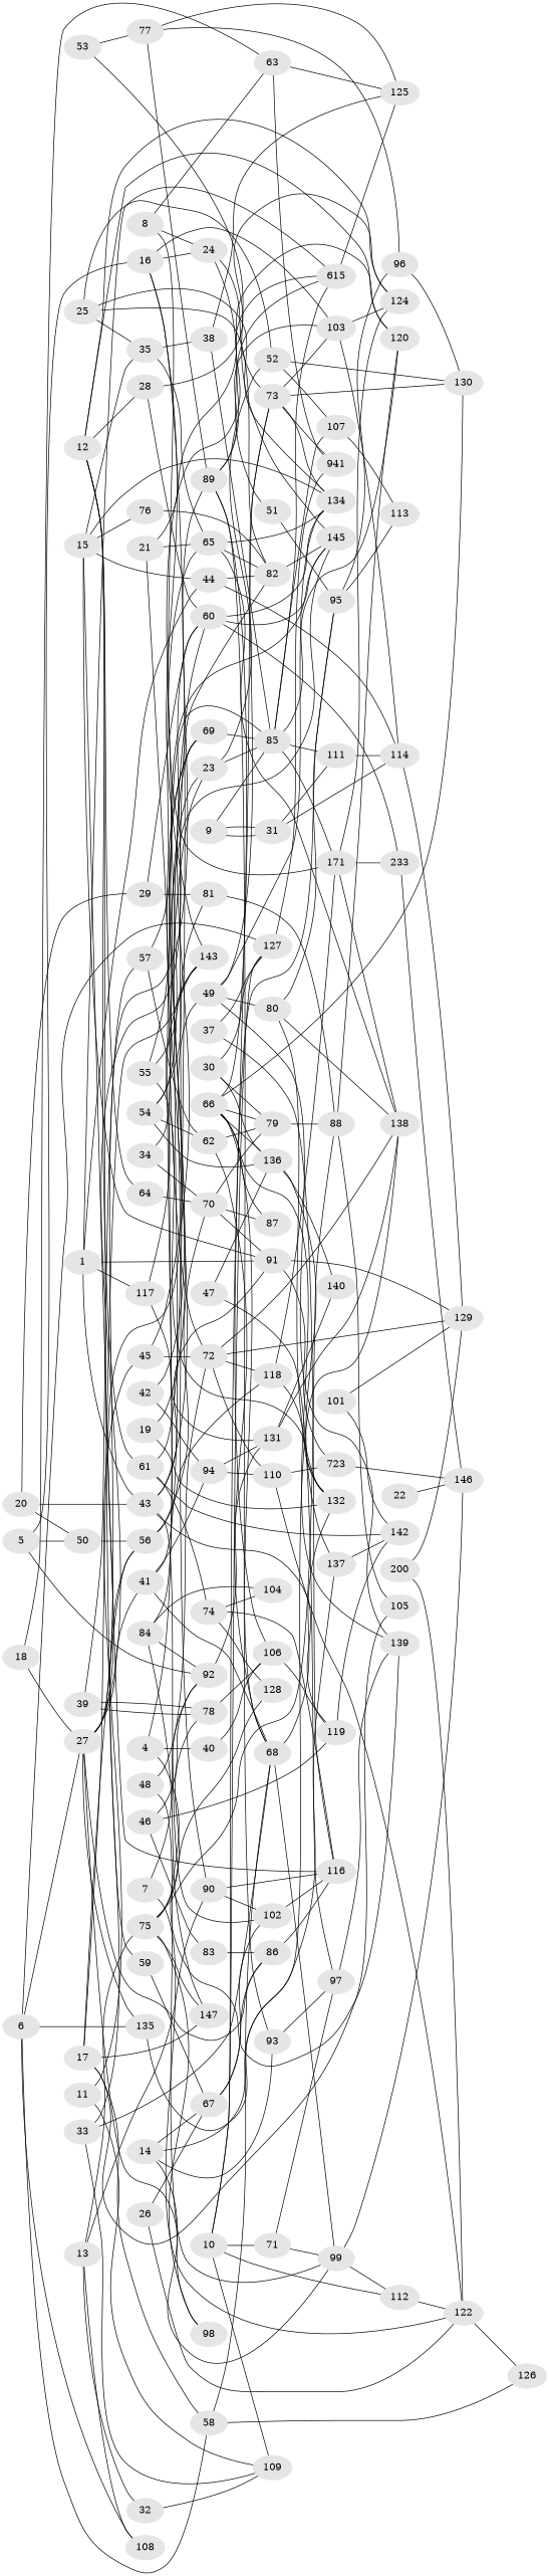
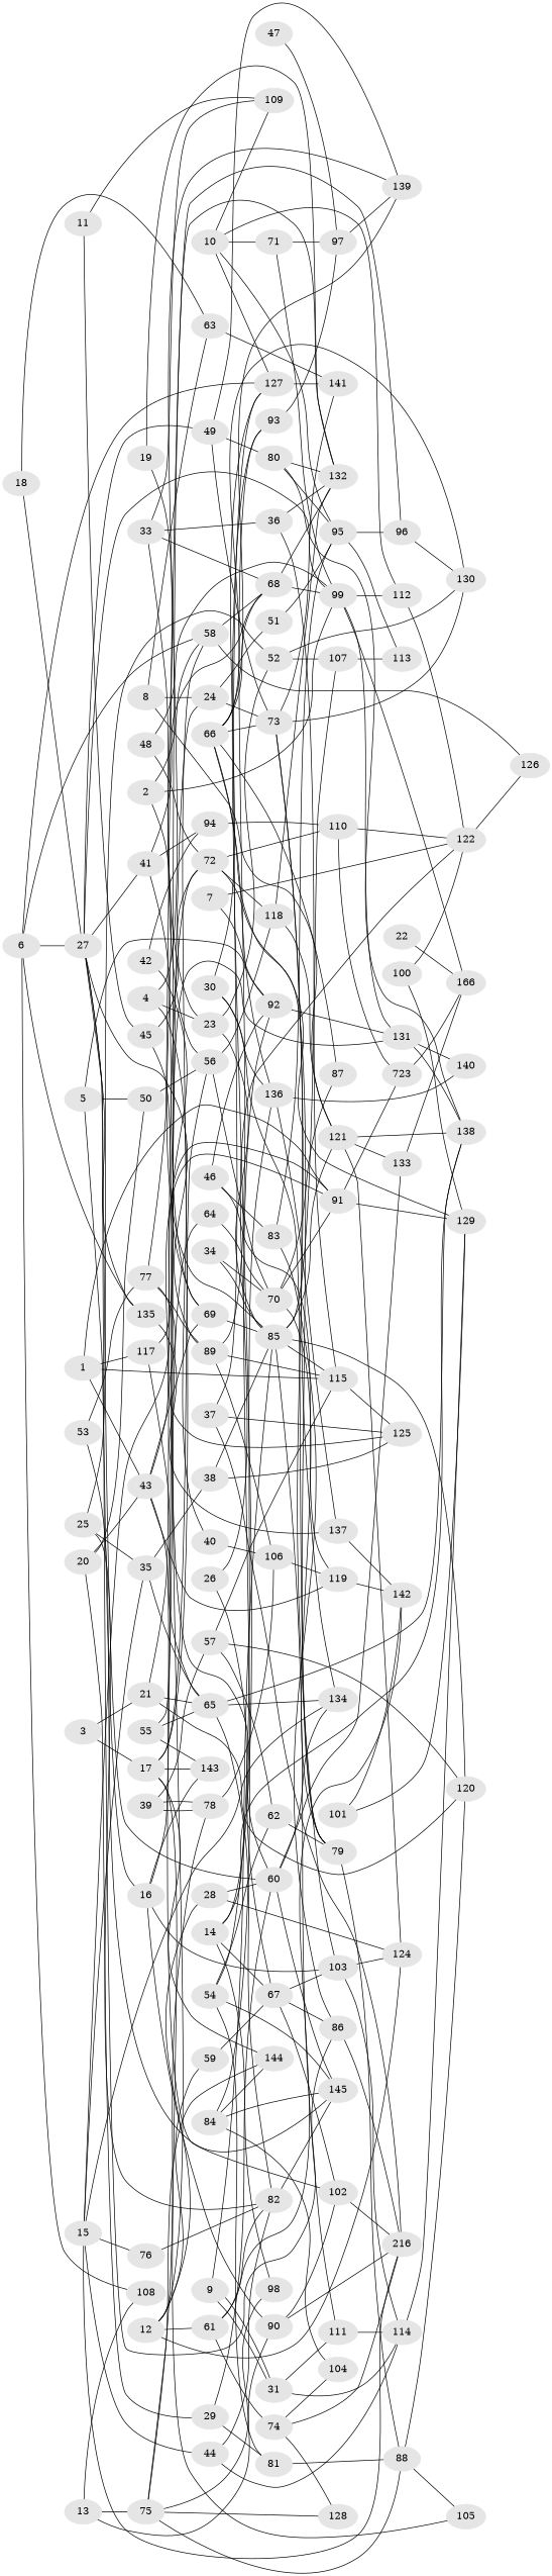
  graph {
    rankdir=LR
    node [color=gray90 style=filled]
    1
    43
    44
    91
-   115 [label=615]
+   115
    117
    69
    102
    119
    82
    114
    129
    n13 [label=723]
    125
    143
    131
+   2
    58
    85
    99
    68
    126
-   121 [label=171]
+   121
    120
    111
    107
    112
-   146
+   146 [label=166]
+   3
    17
    21
    56
    105
-   144 [label=147]
+   144
    65
    72
    4
    23
    40
    139
    52
    106
    5
    16
    50
    92
    24
    90
    103
    6
    27
    108
    127
    135
    41
    49
    60
    86
    89
-   141 [label=941]
+   141
    137
    7
    122
    8
    63
    51
    73
    124
    138
-   133 [label=233]
+   133
    9
    31
    10
    71
    95
    109
    97
    96
    113
    11
    45
    12
    28
    59
    61
    64
    67
    74
    142
    70
    13
-   32
    75
    98
    78
    128
    88
-   116
+   116 [label=216]
    14
    93
    15
    35
    76
    134
    38
    118
    18
    19
    132
    20
    29
    81
    110
    22
    130
    25
    145
    26
    94
    80
    30
    79
    136
    33
+   36
    34
    87
    37
    39
    57
    62
    42
    46
    83
    47
    140
    48
    53
    77
    54
    55
    104
    66
    84
-   100 [label=200]
+   100
    101
    1 -- 43
-   1 -- 44
    1 -- 91
    1 -- 115
    1 -- 117
    43 -- 91
    43 -- 69
    43 -- 102
    43 -- 119
    44 -- 82
    44 -- 114
    91 -- 129
    91 -- n13
    115 -- 125
-   117 -- 143
+   117 -- 65
    117 -- 131
    69 -- 85
    102 -- 116
    119 -- 142
    82 -- 145
    114 -- 129
    n13 -- 146
    131 -- 138
    131 -- 140
+   2 -- 58
+   2 -- 85
+   2 -- 99
    58 -- 68
    58 -- 126
    85 -- 115
    85 -- 121
    85 -- 120
    85 -- 111
    85 -- 107
-   94 -- 131
+   99 -- 131
    99 -- 112
    99 -- 146
    68 -- 99
    68 -- 132
    121 -- 124
    121 -- 138
    121 -- 133
    111 -- 114
    107 -- 113
    112 -- 122
+   3 -- 17
+   3 -- 21
    17 -- 143
    17 -- 58
    17 -- 56
    17 -- 105
    17 -- 144
    21 -- 120
    21 -- 65
    21 -- 72
    56 -- 70
    56 -- 118
    65 -- 82
    65 -- 138
    65 -- 134
    72 -- 129
-   72 -- 138
    72 -- 118
    72 -- 110
    4 -- 23
    4 -- 40
    4 -- 139
    23 -- 85
    23 -- 52
    40 -- 106
    52 -- 107
    52 -- 130
    106 -- 119
    5 -- 16
    5 -- 50
    5 -- 92
    16 -- 143
    16 -- 24
    16 -- 90
    16 -- 103
    50 -- 56
    92 -- 131
    24 -- 51
    24 -- 73
    90 -- 102
    90 -- 116
    103 -- 114
    103 -- 124
    6 -- 58
    6 -- 27
    6 -- 108
    6 -- 127
    6 -- 135
    27 -- 99
    27 -- 135
    27 -- 41
    27 -- 49
    27 -- 60
    27 -- 86
    27 -- 89
    127 -- 141
    135 -- 137
    41 -- 69
    41 -- 68
    41 -- 94
    49 -- 139
    49 -- 73
-   49 -- 134
    49 -- 80
    60 -- 133
    60 -- 134
    60 -- 145
    86 -- 116
    89 -- 115
    89 -- 106
    89 -- 93
    137 -- 142
    7 -- 92
    7 -- 122
    122 -- 126
    8 -- 121
    8 -- 24
    8 -- 63
-   63 -- 125
+   37 -- 125
    63 -- 141
    51 -- 95
    73 -- 103
    73 -- 141
    73 -- 134
    73 -- 130
    133 -- 146
    9 -- 85
    9 -- 31
    9 -- 31
    31 -- 114
    31 -- 111
    10 -- 112
    10 -- 127
    10 -- 71
    10 -- 95
    10 -- 109
    71 -- 99
    71 -- 97
    95 -- 96
    95 -- 113
    97 -- 139
    96 -- 130
    11 -- 109
    11 -- 45
    45 -- 72
    45 -- 60
-   12 -- 120
+   57 -- 120
    12 -- 124
    12 -- 28
    12 -- 59
    12 -- 61
    12 -- 64
    28 -- 60
    28 -- 124
    59 -- 67
    61 -- 82
    61 -- 74
    61 -- 142
    64 -- 70
    67 -- 102
-   89 -- 103
+   67 -- 103
    67 -- 86
    74 -- 128
    74 -- 116
    74 -- 104
    70 -- 91
    70 -- 79
    70 -- 87
    13 -- 90
    13 -- 108
-   13 -- 32
    13 -- 75
-   32 -- 109
    75 -- 144
    75 -- 98
    75 -- 78
    75 -- 128
    75 -- 88
    78 -- 106
    88 -- 120
    88 -- 105
    14 -- 138
    14 -- 67
    14 -- 98
    14 -- 93
    93 -- 97
    15 -- 44
    15 -- 91
    15 -- 116
    15 -- 35
    15 -- 76
    15 -- 134
    35 -- 65
    35 -- 38
    76 -- 82
    38 -- 125
    38 -- 85
    118 -- 121
    118 -- 132
    18 -- 27
    18 -- 63
    19 -- 23
    19 -- 132
    20 -- 43
    20 -- 50
    20 -- 29
    29 -- 60
    29 -- 81
    81 -- 88
    110 -- n13
    110 -- 122
    22 -- 146
    25 -- 82
    25 -- 52
    25 -- 35
-   25 -- 134
    26 -- 122
    26 -- 67
    94 -- 110
    80 -- 138
    80 -- 95
    80 -- 132
    30 -- 127
    30 -- 79
    30 -- 136
    79 -- 88
    136 -- 137
    136 -- 140
    33 -- 68
    33 -- 56
    33 -- 109
+   33 -- 36
+   36 -- 115
+   36 -- 132
    34 -- 85
    34 -- 70
    37 -- 127
    37 -- 116
    39 -- 78
    39 -- 78
    39 -- 57
    57 -- 115
    57 -- 62
-   62 -- 68
    62 -- 79
    42 -- 69
    42 -- 94
    46 -- 119
    46 -- 92
    46 -- 83
    83 -- 86
+   83 -- 95
    47 -- 97
-   47 -- 136
    48 -- 99
    48 -- 72
    53 -- 145
    53 -- 77
    77 -- 125
    77 -- 89
    77 -- 96
    54 -- 81
    54 -- 145
    54 -- 136
    54 -- 62
    55 -- 143
    55 -- 65
    55 -- 132
    66 -- 68
    66 -- 139
    66 -- 73
    66 -- 130
    66 -- 79
    66 -- 136
    66 -- 87
    84 -- 144
    84 -- 92
    84 -- 145
    84 -- 104
    100 -- 129
    100 -- 122
    101 -- 129
    101 -- 142
  }
